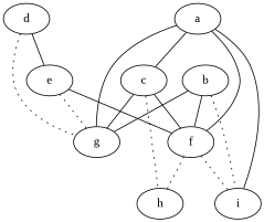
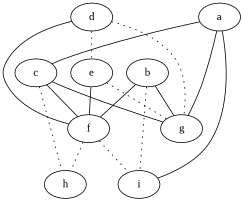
  graph {
    fontname="Liberation Serif"
    node [fontname="Liberation Serif"]
    edge [fontname="Liberation Serif"]
    a
    g
    i
    c
    b
    f
    h
    d
    e
    a -- g
    a -- i
    a -- c
    c -- g
    c -- f
    c -- h [style=dotted]
    b -- g
    b -- i [style=dotted]
    b -- f
    f -- i [style=dotted]
    f -- h [style=dotted]
    d -- g [style=dotted]
-   a -- f
-   d -- e
+   d -- f
+   d -- e [style=dotted]
    e -- g [style=dotted]
    e -- f
  }
